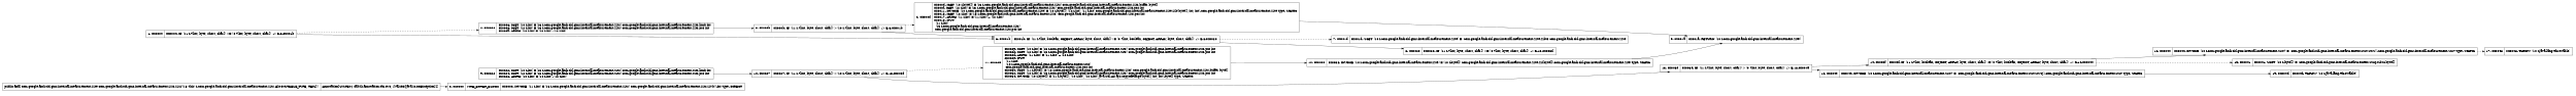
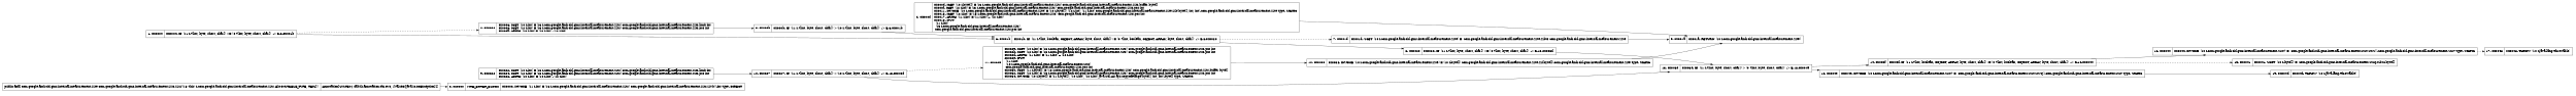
  digraph {
    rankdir=LR
    node [shape=record]
    n1 [label="{0\:\ 0x0000|MTH_ENTER_BLOCK\l|0x0000: INVOKE  (r1 I:int) = (r3 I:com.google.android.gms.internal.measurement.zzts) com.google.android.gms.internal.measurement.zzts.zzvb():int type: DIRECT \l}"]
    n2 [label="{1\:\ 0x0004|0x0004: IF  (r1 I:?[int, byte, short, char]) \<= (0 ?[int, byte, short, char])  \-\> B:6:0x001b \l}"]
    n3 [label="{2\:\ 0x0006|0x0006: IGET  (r0 I:int) = (r3 I:com.google.android.gms.internal.measurement.zzts) com.google.android.gms.internal.measurement.zzts.limit int \l0x0008: IGET  (r2 I:int) = (r3 I:com.google.android.gms.internal.measurement.zzts) com.google.android.gms.internal.measurement.zzts.pos int \l0x000a: ARITH  (r0 I:int) = (r0 I:int) \- (r2 I:int) \l}"]
    n4 [label="{6\:\ 0x001b|0x001b: IF  (r1 I:?[int, boolean, OBJECT, ARRAY, byte, short, char]) != (0 ?[int, boolean, OBJECT, ARRAY, byte, short, char])  \-\> B:8:0x0020 \l}"]
    n5 [label="{3\:\ 0x000b|0x000b: IF  (r1 I:?[int, byte, short, char]) \> (r0 I:?[int, byte, short, char])  \-\> B:6:0x001b \l}"]
    n6 [label="{7\:\ 0x001d|0x001d: SGET  (r0 I:com.google.android.gms.internal.measurement.zzte) =  com.google.android.gms.internal.measurement.zzte.zzbts com.google.android.gms.internal.measurement.zzte \l}"]
    n7 [label="{8\:\ 0x0020|0x0020: IF  (r1 I:?[int, byte, short, char]) \<= (0 ?[int, byte, short, char])  \-\> B:13:0x003d \l}"]
    n8 [label="{4\:\ 0x000d|0x000d: IGET  (r0 I:byte[]) = (r3 I:com.google.android.gms.internal.measurement.zzts) com.google.android.gms.internal.measurement.zzts.buffer byte[] \l0x000f: IGET  (r2 I:int) = (r3 I:com.google.android.gms.internal.measurement.zzts) com.google.android.gms.internal.measurement.zzts.pos int \l0x0011: INVOKE  (r0 I:com.google.android.gms.internal.measurement.zzte) = (r0 I:byte[]), (r2 I:int), (r1 I:int) com.google.android.gms.internal.measurement.zzte.zzb(byte[], int, int):com.google.android.gms.internal.measurement.zzte type: STATIC \l0x0015: IGET  (r2 I:int) = (r3 I:com.google.android.gms.internal.measurement.zzts) com.google.android.gms.internal.measurement.zzts.pos int \l0x0017: ARITH  (r1 I:int) = (r1 I:int) + (r2 I:int) \l0x0018: IPUT  \l  (r1 I:int)\l  (r3 I:com.google.android.gms.internal.measurement.zzts)\l com.google.android.gms.internal.measurement.zzts.pos int \l}"]
    n9 [label="{5\:\ 0x001a|0x001a: RETURN  (r0 I:com.google.android.gms.internal.measurement.zzte) \l}"]
    n10 [label="{13\:\ 0x003d|0x003d: IF  (r1 I:?[int, byte, short, char]) \> (0 ?[int, byte, short, char])  \-\> B:18:0x0049 \l}"]
    n11 [label="{9\:\ 0x0022|0x0022: IGET  (r0 I:int) = (r3 I:com.google.android.gms.internal.measurement.zzts) com.google.android.gms.internal.measurement.zzts.limit int \l0x0024: IGET  (r2 I:int) = (r3 I:com.google.android.gms.internal.measurement.zzts) com.google.android.gms.internal.measurement.zzts.pos int \l0x0026: ARITH  (r0 I:int) = (r0 I:int) \- (r2 I:int) \l}"]
    n12 [label="{10\:\ 0x0027|0x0027: IF  (r1 I:?[int, byte, short, char]) \> (r0 I:?[int, byte, short, char])  \-\> B:13:0x003d \l}"]
    n13 [label="{14\:\ 0x003f|0x003f: IF  (r1 I:?[int, boolean, OBJECT, ARRAY, byte, short, char]) != (0 ?[int, boolean, OBJECT, ARRAY, byte, short, char])  \-\> B:16:0x0044 \l}"]
    n14 [label="{18\:\ 0x0049|0x0049: INVOKE  (r0 I:com.google.android.gms.internal.measurement.zzuv) =  com.google.android.gms.internal.measurement.zzuv.zzwq():com.google.android.gms.internal.measurement.zzuv type: STATIC \l}"]
    n15 [label="{11\:\ 0x0029|0x0029: IGET  (r0 I:int) = (r3 I:com.google.android.gms.internal.measurement.zzts) com.google.android.gms.internal.measurement.zzts.pos int \l0x002b: IGET  (r2 I:int) = (r3 I:com.google.android.gms.internal.measurement.zzts) com.google.android.gms.internal.measurement.zzts.pos int \l0x002d: ARITH  (r1 I:int) = (r1 I:int) + (r2 I:int) \l2x002e: IPUT  \l  (r1 I:int)\l  (r3 I:com.google.android.gms.internal.measurement.zzts)\l com.google.android.gms.internal.measurement.zzts.pos int \l0x0030: IGET  (r1 I:byte[]) = (r3 I:com.google.android.gms.internal.measurement.zzts) com.google.android.gms.internal.measurement.zzts.buffer byte[] \l0x0032: IGET  (r2 I:int) = (r3 I:com.google.android.gms.internal.measurement.zzts) com.google.android.gms.internal.measurement.zzts.pos int \l0x0034: INVOKE  (r0 I:byte[]) = (r1 I:byte[]), (r0 I:int), (r2 I:int) java.util.Arrays.copyOfRange(byte[], int, int):byte[] type: STATIC \l}"]
    n16 [label="{12\:\ 0x0038|0x0038: INVOKE  (r0 I:com.google.android.gms.internal.measurement.zzte) = (r0 I:byte[]) com.google.android.gms.internal.measurement.zzte.zzi(byte[]):com.google.android.gms.internal.measurement.zzte type: STATIC \l}"]
    n17 [label="{15\:\ 0x0041|0x0041: SGET  (r0 I:byte[]) =  com.google.android.gms.internal.measurement.zzuq.zzbzc byte[] \l}"]
    n18 [label="{16\:\ 0x0044|0x0044: INVOKE  (r0 I:com.google.android.gms.internal.measurement.zzuv) =  com.google.android.gms.internal.measurement.zzuv.zzwr():com.google.android.gms.internal.measurement.zzuv type: STATIC \l}"]
    n19 [label="{19\:\ 0x004d|0x004d: THROW  (r0 I:java.lang.Throwable) \l}"]
    n20 [label="{17\:\ 0x0048|0x0048: THROW  (r0 I:java.lang.Throwable) \l}"]
    n21 [label="{public final com.google.android.gms.internal.measurement.zzte com.google.android.gms.internal.measurement.zzts.zzur((r3 'this' I:com.google.android.gms.internal.measurement.zzts A[IMMUTABLE_TYPE, THIS]))  | Annotation[SYSTEM, dalvik.annotation.Throws, \{value=[java.io.IOException]\}]\l}"]
    n2 -> n3 [style=dashed]
    n2 -> n4
    n3 -> n5
    n4 -> n6 [style=dashed]
    n4 -> n7
    n5 -> n4
-   n5 -> n8 [style=dashed]
+   n6 -> n9
+   n7 -> n10
    n8 -> n9
    n10 -> n13 [style=solid]
    n10 -> n14
    n11 -> n12
    n12 -> n10
    n12 -> n15 [style=dashed]
    n13 -> n17 [style=dashed]
    n13 -> n18
    n14 -> n19
    n15 -> n16
    n16 -> n9
    n18 -> n20 [style=dashed]
    n21 -> n1
  }
